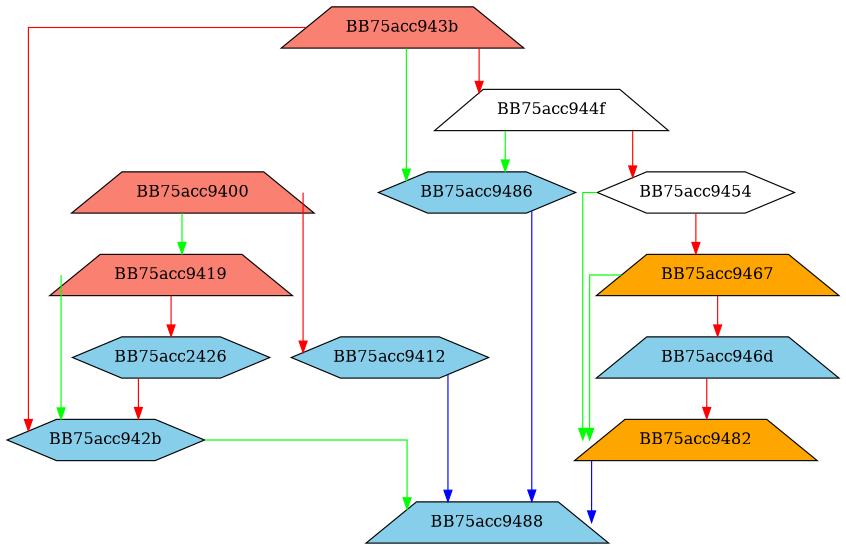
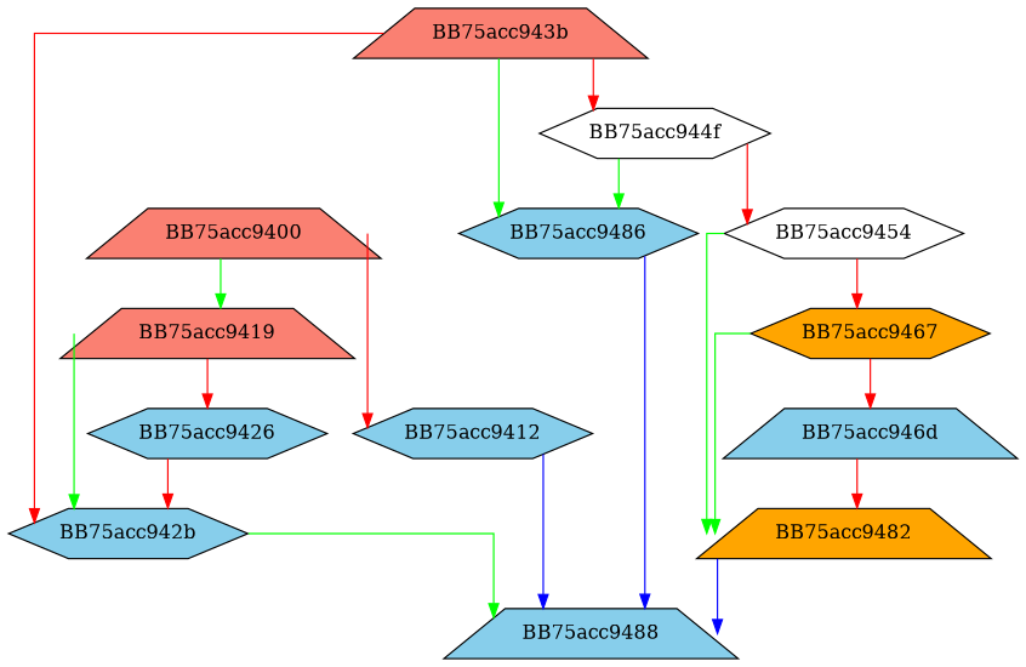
  digraph {
    splines=ortho
    node [fillcolor=skyblue shape=hexagon style=filled]
    edge [color=red]
    BB75acc9400 [fillcolor=salmon shape=trapezium]
    BB75acc9419 [fillcolor=salmon shape=trapezium]
    BB75acc9412
    BB75acc942b
-   BB75acc9426 [label=BB75acc2426]
+   BB75acc9426
    BB75acc9488 [shape=trapezium]
    BB75acc943b [fillcolor=salmon shape=trapezium]
    BB75acc9486
-   BB75acc944f [fillcolor=white shape=trapezium]
+   BB75acc944f [fillcolor=white]
    BB75acc9454 [fillcolor=white]
    BB75acc9482 [fillcolor=orange shape=trapezium]
-   BB75acc9467 [fillcolor=orange shape=trapezium]
+   BB75acc9467 [fillcolor=orange]
    BB75acc946d [shape=trapezium]
    BB75acc9400 -> BB75acc9419 [color=green]
    BB75acc9400 -> BB75acc9412
    BB75acc9419 -> BB75acc942b [color=green]
    BB75acc9419 -> BB75acc9426
    BB75acc9412 -> BB75acc9488 [color=blue]
    BB75acc942b -> BB75acc9488 [color=green]
    BB75acc9426 -> BB75acc942b
    BB75acc943b -> BB75acc942b
    BB75acc943b -> BB75acc9486 [color=green]
    BB75acc943b -> BB75acc944f
    BB75acc9486 -> BB75acc9488 [color=blue]
    BB75acc944f -> BB75acc9486 [color=green]
    BB75acc944f -> BB75acc9454
    BB75acc9454 -> BB75acc9482 [color=green]
    BB75acc9454 -> BB75acc9467
    BB75acc9482 -> BB75acc9488 [color=blue]
    BB75acc9467 -> BB75acc9482 [color=green]
    BB75acc9467 -> BB75acc946d
    BB75acc946d -> BB75acc9482
  }
